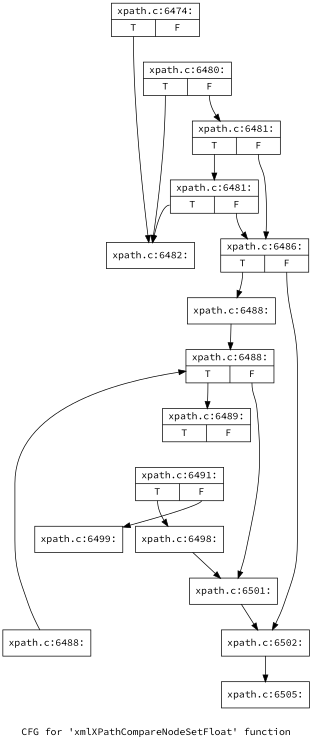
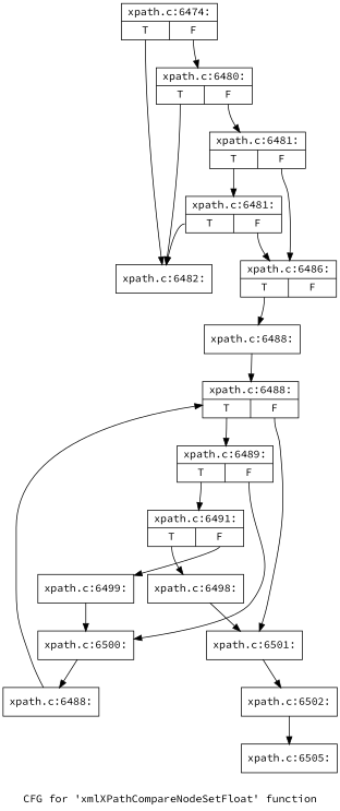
  digraph {
    fontname="Source Code Pro"
    label="CFG for 'xmlXPathCompareNodeSetFloat' function"
    node [fontname="Source Code Pro" shape=record]
    edge [fontname="Source Code Pro" tailport=s0]
    n1 [label="{xpath.c:6474:|{<s0>T|<s1>F}}"]
    n2 [label="{xpath.c:6482:}"]
    n3 [label="{xpath.c:6480:|{<s0>T|<s1>F}}"]
    n4 [label="{xpath.c:6481:|{<s0>T|<s1>F}}"]
    n5 [label="{xpath.c:6505:}"]
    n6 [label="{xpath.c:6481:|{<s0>T|<s1>F}}"]
    n7 [label="{xpath.c:6486:|{<s0>T|<s1>F}}"]
    n8 [label="{xpath.c:6488:}"]
    n9 [label="{xpath.c:6502:}"]
    n10 [label="{xpath.c:6488:|{<s0>T|<s1>F}}"]
    n11 [label="{xpath.c:6489:|{<s0>T|<s1>F}}"]
    n12 [label="{xpath.c:6501:}"]
    n13 [label="{xpath.c:6491:|{<s0>T|<s1>F}}"]
+   n14 [label="{xpath.c:6500:}"]
    n15 [label="{xpath.c:6498:}"]
    n16 [label="{xpath.c:6499:}"]
    n17 [label="{xpath.c:6488:}"]
    n1 -> n2
+   n1 -> n3 [tailport=s1]
    n3 -> n2
    n3 -> n4 [tailport=s1]
    n4 -> n6
    n4 -> n7 [tailport=s1]
    n6 -> n2
    n6 -> n7 [tailport=s1]
    n7 -> n8
-   n7 -> n9 [tailport=s1]
    n8 -> n10 [tailport=""]
    n9 -> n5 [tailport=""]
    n10 -> n11
    n10 -> n12 [tailport=s1]
+   n11 -> n13
+   n11 -> n14 [tailport=s1]
    n12 -> n9 [tailport=""]
    n13 -> n15
    n13 -> n16 [tailport=s1]
+   n14 -> n17 [tailport=""]
    n15 -> n12 [tailport=""]
+   n16 -> n14 [tailport=""]
    n17 -> n10 [tailport=""]
  }
